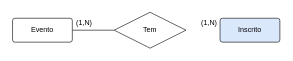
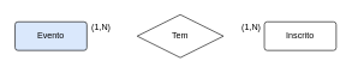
  <mxCell id="0" />
  <mxCell id="1" parent="0" />
- <mxCell id="2" style="edgeStyle=none;html=1;exitX=1;exitY=0.5;exitDx=0;exitDy=0;entryX=0;entryY=0.5;entryDx=0;entryDy=0;endArrow=none;endFill=0;" parent="1" source="3" target="5" edge="1"><mxGeometry relative="1" as="geometry" /></mxCell>
- <mxCell id="3" value="Evento" style="rounded=1;arcSize=10;whiteSpace=wrap;html=1;align=center;" parent="1" vertex="1"><mxGeometry x="20" y="30" width="100" height="40" as="geometry" /></mxCell>
- <mxCell id="4" value="Inscrito" style="rounded=1;arcSize=10;whiteSpace=wrap;html=1;align=center;fillColor=#dae8fc;" parent="1" vertex="1"><mxGeometry x="367" y="30" width="100" height="40" as="geometry" /></mxCell>
+ <mxCell id="3" value="Evento" style="rounded=1;arcSize=10;whiteSpace=wrap;html=1;align=center;fillColor=#dae8fc;" parent="1" vertex="1"><mxGeometry x="20" y="30" width="100" height="40" as="geometry" /></mxCell>
+ <mxCell id="4" value="Inscrito" style="rounded=1;arcSize=10;whiteSpace=wrap;html=1;align=center;" parent="1" vertex="1"><mxGeometry x="367" y="30" width="100" height="40" as="geometry" /></mxCell>
  <mxCell id="5" value="Tem" style="shape=rhombus;perimeter=rhombusPerimeter;whiteSpace=wrap;html=1;align=center;" parent="1" vertex="1"><mxGeometry x="190" y="20" width="120" height="60" as="geometry" /></mxCell>
  <mxCell id="6" value="(1,N)" style="text;html=1;strokeColor=none;fillColor=none;align=center;verticalAlign=middle;whiteSpace=wrap;rounded=0;" parent="1" vertex="1"><mxGeometry x="319" y="23" width="60" height="30" as="geometry" /></mxCell>
  <mxCell id="7" value="(1,N)" style="text;html=1;strokeColor=none;fillColor=none;align=center;verticalAlign=middle;whiteSpace=wrap;rounded=0;" parent="1" vertex="1"><mxGeometry x="110" y="23" width="60" height="30" as="geometry" /></mxCell>
